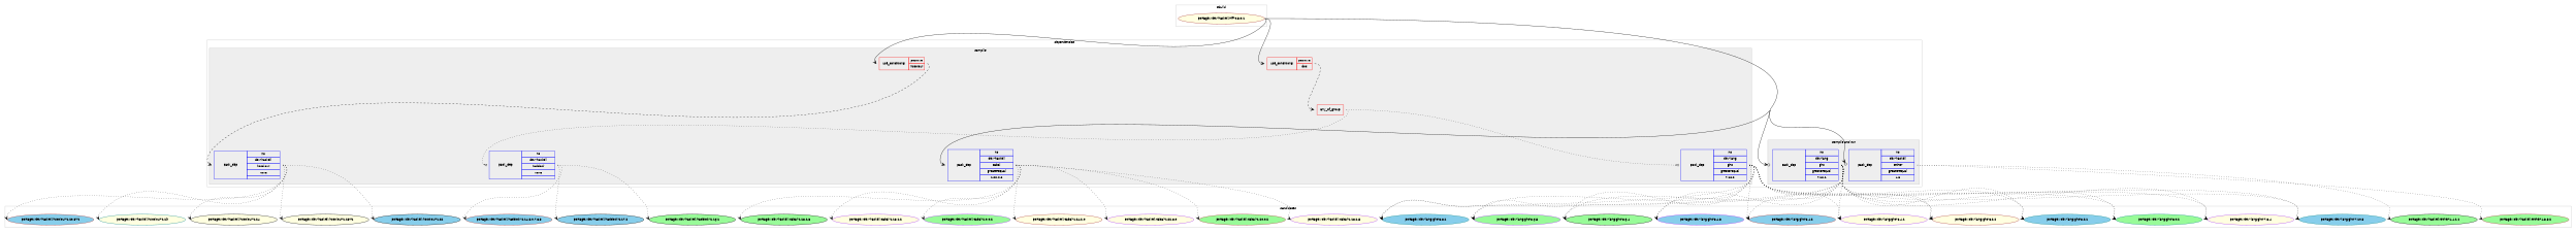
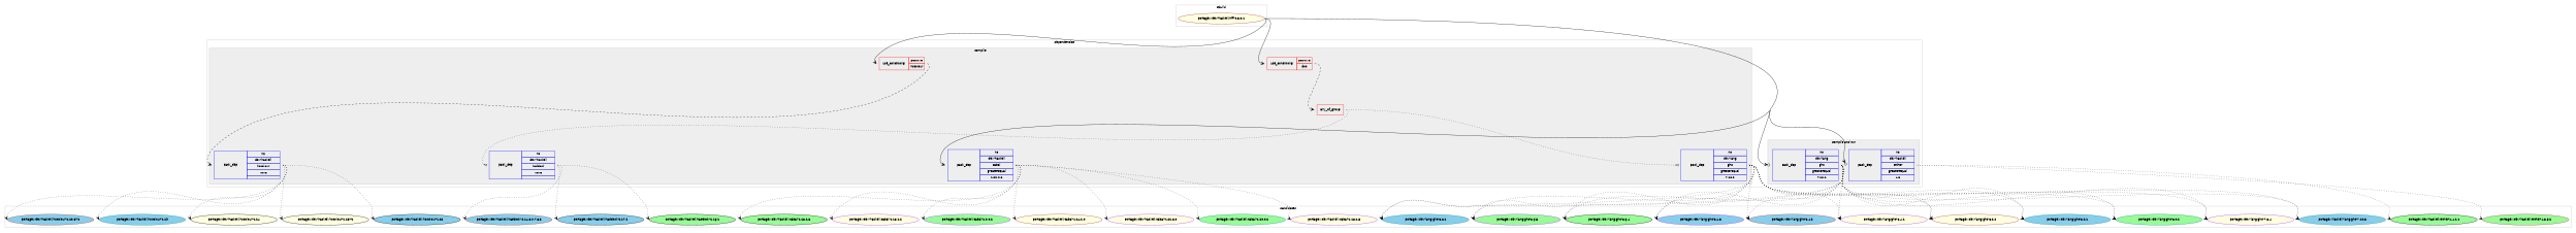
  digraph {
    compound=true
    concentrate=true
    fontname=Helvetica
    fontsize=10
    newrank=true
    rankdir=TB
    ranksep=1.5
    node [color=black fillcolor=lightyellow fontname=Helvetica fontsize=10 style=filled]
    edge [arrowhead=vee headport=w style=dotted tailport=e weight=100]
    n1 [color=brown label="portage://dev-haskell/riff-0.3.0.1" width=4]
    n2 [color=blue label=<<TABLE BORDER="0" CELLBORDER="1" CELLSPACING="0" CELLPADDING="4" WIDTH="220"><TR><TD ROWSPAN="6" CELLPADDING="30">pack_dep</TD></TR><TR><TD WIDTH="110">no</TD></TR><TR><TD>dev-haskell</TD></TR><TR><TD>haddock</TD></TR><TR><TD>none</TD></TR><TR><TD></TD></TR></TABLE>> shape=none fillcolor="" style=""]
    n3 [color=blue label=<<TABLE BORDER="0" CELLBORDER="1" CELLSPACING="0" CELLPADDING="4" WIDTH="220"><TR><TD ROWSPAN="6" CELLPADDING="30">pack_dep</TD></TR><TR><TD WIDTH="110">no</TD></TR><TR><TD>dev-lang</TD></TR><TR><TD>ghc</TD></TR><TR><TD>greaterequal</TD></TR><TR><TD>7.10.2</TD></TR></TABLE>> shape=none fillcolor="" style=""]
    n4 [color=red label=<<TABLE BORDER="0" CELLBORDER="1" CELLSPACING="0" CELLPADDING="4"><TR><TD CELLPADDING="10">any_of_group</TD></TR></TABLE>> shape=none fillcolor="" style=""]
    n5 [color=red label=<<TABLE BORDER="0" CELLBORDER="1" CELLSPACING="0" CELLPADDING="4"><TR><TD ROWSPAN="3" CELLPADDING="10">use_conditional</TD></TR><TR><TD>positive</TD></TR><TR><TD>doc</TD></TR></TABLE>> shape=none fillcolor="" style=""]
    n6 [color=blue label=<<TABLE BORDER="0" CELLBORDER="1" CELLSPACING="0" CELLPADDING="4" WIDTH="220"><TR><TD ROWSPAN="6" CELLPADDING="30">pack_dep</TD></TR><TR><TD WIDTH="110">no</TD></TR><TR><TD>dev-haskell</TD></TR><TR><TD>hscolour</TD></TR><TR><TD>none</TD></TR><TR><TD></TD></TR></TABLE>> shape=none fillcolor="" style=""]
    n7 [color=red label=<<TABLE BORDER="0" CELLBORDER="1" CELLSPACING="0" CELLPADDING="4"><TR><TD ROWSPAN="3" CELLPADDING="10">use_conditional</TD></TR><TR><TD>positive</TD></TR><TR><TD>hscolour</TD></TR></TABLE>> shape=none fillcolor="" style=""]
    n8 [color=blue label=<<TABLE BORDER="0" CELLBORDER="1" CELLSPACING="0" CELLPADDING="4" WIDTH="220"><TR><TD ROWSPAN="6" CELLPADDING="30">pack_dep</TD></TR><TR><TD WIDTH="110">no</TD></TR><TR><TD>dev-haskell</TD></TR><TR><TD>cabal</TD></TR><TR><TD>greaterequal</TD></TR><TR><TD>1.22.2.0</TD></TR></TABLE>> shape=none fillcolor="" style=""]
    n9 [color=blue label=<<TABLE BORDER="0" CELLBORDER="1" CELLSPACING="0" CELLPADDING="4" WIDTH="220"><TR><TD ROWSPAN="6" CELLPADDING="30">pack_dep</TD></TR><TR><TD WIDTH="110">no</TD></TR><TR><TD>dev-lang</TD></TR><TR><TD>ghc</TD></TR><TR><TD>greaterequal</TD></TR><TR><TD>7.10.1</TD></TR></TABLE>> shape=none fillcolor="" style=""]
    n10 [color=blue label=<<TABLE BORDER="0" CELLBORDER="1" CELLSPACING="0" CELLPADDING="4" WIDTH="220"><TR><TD ROWSPAN="6" CELLPADDING="30">pack_dep</TD></TR><TR><TD WIDTH="110">no</TD></TR><TR><TD>dev-haskell</TD></TR><TR><TD>either</TD></TR><TR><TD>greaterequal</TD></TR><TR><TD>4.3</TD></TR></TABLE>> shape=none fillcolor="" style=""]
    n11 [color=brown fillcolor=skyblue label="portage://dev-haskell/haddock-2.14.3.0.7.8.3" width=4]
    n12 [fillcolor=palegreen label="portage://dev-haskell/haddock-2.16.1" width=4]
    n13 [fillcolor=skyblue label="portage://dev-haskell/haddock-2.17.2" width=4]
-   n14 [color=teal fillcolor=skyblue label="portage://dev-lang/ghc-7.10.3" width=4]
+   n14 [color=teal fillcolor=skyblue label="portage://haskell-lang/ghc-7.10.3" width=4]
    n15 [color=purple label="portage://dev-lang/ghc-7.8.4" width=4]
    n16 [color=teal fillcolor=palegreen label="portage://dev-lang/ghc-8.0.2" width=4]
    n17 [color=teal fillcolor=skyblue label="portage://dev-lang/ghc-8.2.1" width=4]
    n18 [color=brown label="portage://dev-lang/ghc-8.2.2" width=4]
    n19 [color=purple label="portage://dev-lang/ghc-8.4.1" width=4]
    n20 [color=brown fillcolor=skyblue label="portage://dev-lang/ghc-8.4.2" width=4]
    n21 [color=purple fillcolor=skyblue label="portage://dev-lang/ghc-8.4.3" width=4]
    n22 [fillcolor=palegreen label="portage://dev-lang/ghc-8.6.4" width=4]
    n23 [color=purple fillcolor=palegreen label="portage://dev-lang/ghc-8.6.5" width=4]
    n24 [color=teal fillcolor=skyblue label="portage://dev-lang/ghc-8.8.1" width=4]
-   n25 [color=teal label="portage://dev-haskell/hscolour-1.19" width=4]
+   n25 [color=teal fillcolor=skyblue label="portage://dev-haskell/hscolour-1.19" width=4]
    n26 [color=brown fillcolor=skyblue label="portage://dev-haskell/hscolour-1.20.3-r1" width=4]
    n27 [fillcolor=skyblue label="portage://dev-haskell/hscolour-1.22" width=4]
    n28 [label="portage://dev-haskell/hscolour-1.23-r1" width=4]
    n29 [label="portage://dev-haskell/hscolour-1.24" width=4]
    n30 [color=purple label="portage://dev-haskell/cabal-1.18.1.2" width=4]
    n31 [fillcolor=palegreen label="portage://dev-haskell/cabal-1.18.1.3" width=4]
    n32 [color=purple label="portage://dev-haskell/cabal-1.18.1.5" width=4]
-   n33 [color=brown fillcolor=palegreen label="portage://dev-haskell/cabal-1.20.0.2" width=4]
+   n33 [color=teal fillcolor=palegreen label="portage://dev-haskell/cabal-1.20.0.2" width=4]
    n34 [color=purple label="portage://dev-haskell/cabal-1.22.8.0" width=4]
    n35 [color=brown label="portage://dev-haskell/cabal-1.24.2.0" width=4]
    n36 [color=purple fillcolor=palegreen label="portage://dev-haskell/cabal-2.0.0.2" width=4]
    n37 [color=brown fillcolor=palegreen label="portage://dev-haskell/either-4.3.3.2" width=4]
    n38 [fillcolor=palegreen label="portage://dev-haskell/either-4.4.1.1" width=4]
    subgraph cluster_1 {
      color=gray
      label=<<i>ebuild</i>>
      rank=same
      n1
    }
    subgraph cluster_2 {
      color=gray
      label=<<i>dependencies</i>>
      subgraph cluster_3 {
        color=gray
        fillcolor="#eeeeee"
        label=<<i>compile</i>>
        style=filled
        subgraph sub_4 {
          color=gray
          fillcolor="#eeeeee"
          label=<<i>compile</i>>
          style=filled
          n5
          subgraph sub_5 {
            color=gray
            fillcolor="#eeeeee"
            label=<<i>compile</i>>
            style=filled
            n4
            subgraph sub_6 {
              color=gray
              fillcolor="#eeeeee"
              label=<<i>compile</i>>
              style=filled
              n2
            }
            subgraph sub_7 {
              color=gray
              fillcolor="#eeeeee"
              label=<<i>compile</i>>
              style=filled
              n3
            }
          }
        }
        subgraph sub_8 {
          color=gray
          fillcolor="#eeeeee"
          label=<<i>compile</i>>
          style=filled
          n7
          subgraph sub_9 {
            color=gray
            fillcolor="#eeeeee"
            label=<<i>compile</i>>
            style=filled
            n6
          }
        }
        subgraph sub_10 {
          color=gray
          fillcolor="#eeeeee"
          label=<<i>compile</i>>
          style=filled
          n8
        }
      }
      subgraph cluster_11 {
        color=gray
        fillcolor="#eeeeee"
        label=<<i>compile and run</i>>
        style=filled
        subgraph sub_12 {
          color=gray
          fillcolor="#eeeeee"
          label=<<i>compile and run</i>>
          style=filled
          n9
        }
        subgraph sub_13 {
          color=gray
          fillcolor="#eeeeee"
          label=<<i>compile and run</i>>
          style=filled
          n10
        }
      }
      subgraph cluster_14 {
        color=gray
        fillcolor="#eeeeee"
        label=<<i>run</i>>
        style=filled
      }
    }
    subgraph cluster_15 {
      color=gray
      label=<<i>candidates</i>>
      rank=same
      subgraph sub_16 {
        color=black
        label=<<i>candidates</i>>
        nodesep=1
        rank=same
        n11
        n12
        n13
      }
      subgraph sub_17 {
        color=black
        label=<<i>candidates</i>>
        nodesep=1
        rank=same
        n14
        n15
        n16
        n17
        n18
        n19
        n20
        n21
        n22
        n23
        n24
      }
      subgraph sub_18 {
        color=black
        label=<<i>candidates</i>>
        nodesep=1
        rank=same
        n25
        n26
        n27
        n28
        n29
      }
      subgraph sub_19 {
        color=black
        label=<<i>candidates</i>>
        nodesep=1
        rank=same
        n30
        n31
        n32
        n33
        n34
        n35
        n36
      }
      subgraph sub_20 {
        color=black
        label=<<i>candidates</i>>
        nodesep=1
        rank=same
        n37
        n38
      }
      subgraph sub_21 {
        color=black
        label=<<i>candidates</i>>
        nodesep=1
        rank=same
        n14
        n15
        n16
        n17
        n18
        n19
        n20
        n21
        n22
        n23
        n24
      }
    }
    n1 -> n5 [style=solid weight=20]
    n1 -> n7 [style=solid weight=20]
    n1 -> n8 [style=solid weight=20]
    n1 -> n9 [arrowhead=odotvee style=solid weight=20]
    n1 -> n10 [arrowhead=odotvee style=solid weight=20]
    n2 -> n11
    n2 -> n12
    n2 -> n13
    n3 -> n14
    n3 -> n15
    n3 -> n16
    n3 -> n17
    n3 -> n18
    n3 -> n19
    n3 -> n20
    n3 -> n21
    n3 -> n22
    n3 -> n23
    n3 -> n24
    n4 -> n2 [arrowhead=oinv weight=20]
    n4 -> n3 [arrowhead=oinv weight=20]
    n5 -> n4 [style=dashed weight=20]
    n6 -> n25
    n6 -> n26
    n6 -> n27
    n6 -> n28
    n6 -> n29
    n7 -> n6 [style=dashed weight=20]
    n8 -> n30
    n8 -> n31
    n8 -> n32
    n8 -> n33
    n8 -> n34
    n8 -> n35
    n8 -> n36
    n9 -> n14
    n9 -> n15
    n9 -> n16
    n9 -> n17
    n9 -> n18
    n9 -> n19
    n9 -> n20
    n9 -> n21
    n9 -> n22
    n9 -> n23
    n9 -> n24
    n10 -> n37
    n10 -> n38
  }
